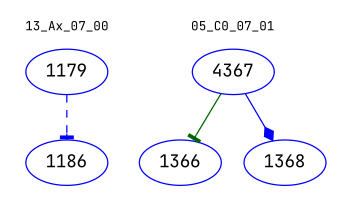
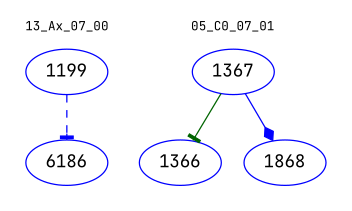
  digraph {
    fontname="JetBrains Mono"
    node [color=blue fontname="JetBrains Mono"]
    edge [arrowhead=tee color=blue fontname="JetBrains Mono" style=solid]
-   n1 [label=1179]
-   n2 [label=1186]
-   n3 [label=4367]
+   n1 [label=1199]
+   n2 [label=6186]
+   n3 [label=1367]
    n4 [label=1366]
-   n5 [label=1368]
+   n5 [label=1868]
    subgraph cluster_1 {
      color=white
      fontsize=10
      label="13_Ax_07_00"
      n1
      n2
    }
    subgraph cluster_2 {
      color=white
      fontsize=10
      label="05_C0_07_01"
      n3
      n4
      n5
    }
    n1 -> n2 [style=dashed]
    n3 -> n4 [color=darkgreen]
    n3 -> n5 [arrowhead=diamond]
  }
